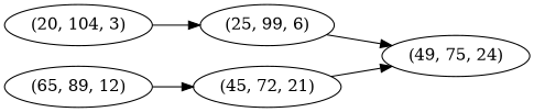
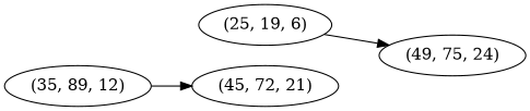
  digraph {
    rankdir=LR
-   "(20, 104, 3)"
-   "(25, 99, 6)"
+   "(25, 99, 6)" [label="(25, 19, 6)"]
    "(49, 75, 24)"
    n4 [label="(45, 72, 21)"]
-   "(35, 89, 12)" [label="(65, 89, 12)"]
-   "(20, 104, 3)" -> "(25, 99, 6)"
+   "(35, 89, 12)"
    "(25, 99, 6)" -> "(49, 75, 24)"
-   n4 -> "(49, 75, 24)"
    "(35, 89, 12)" -> n4
  }
